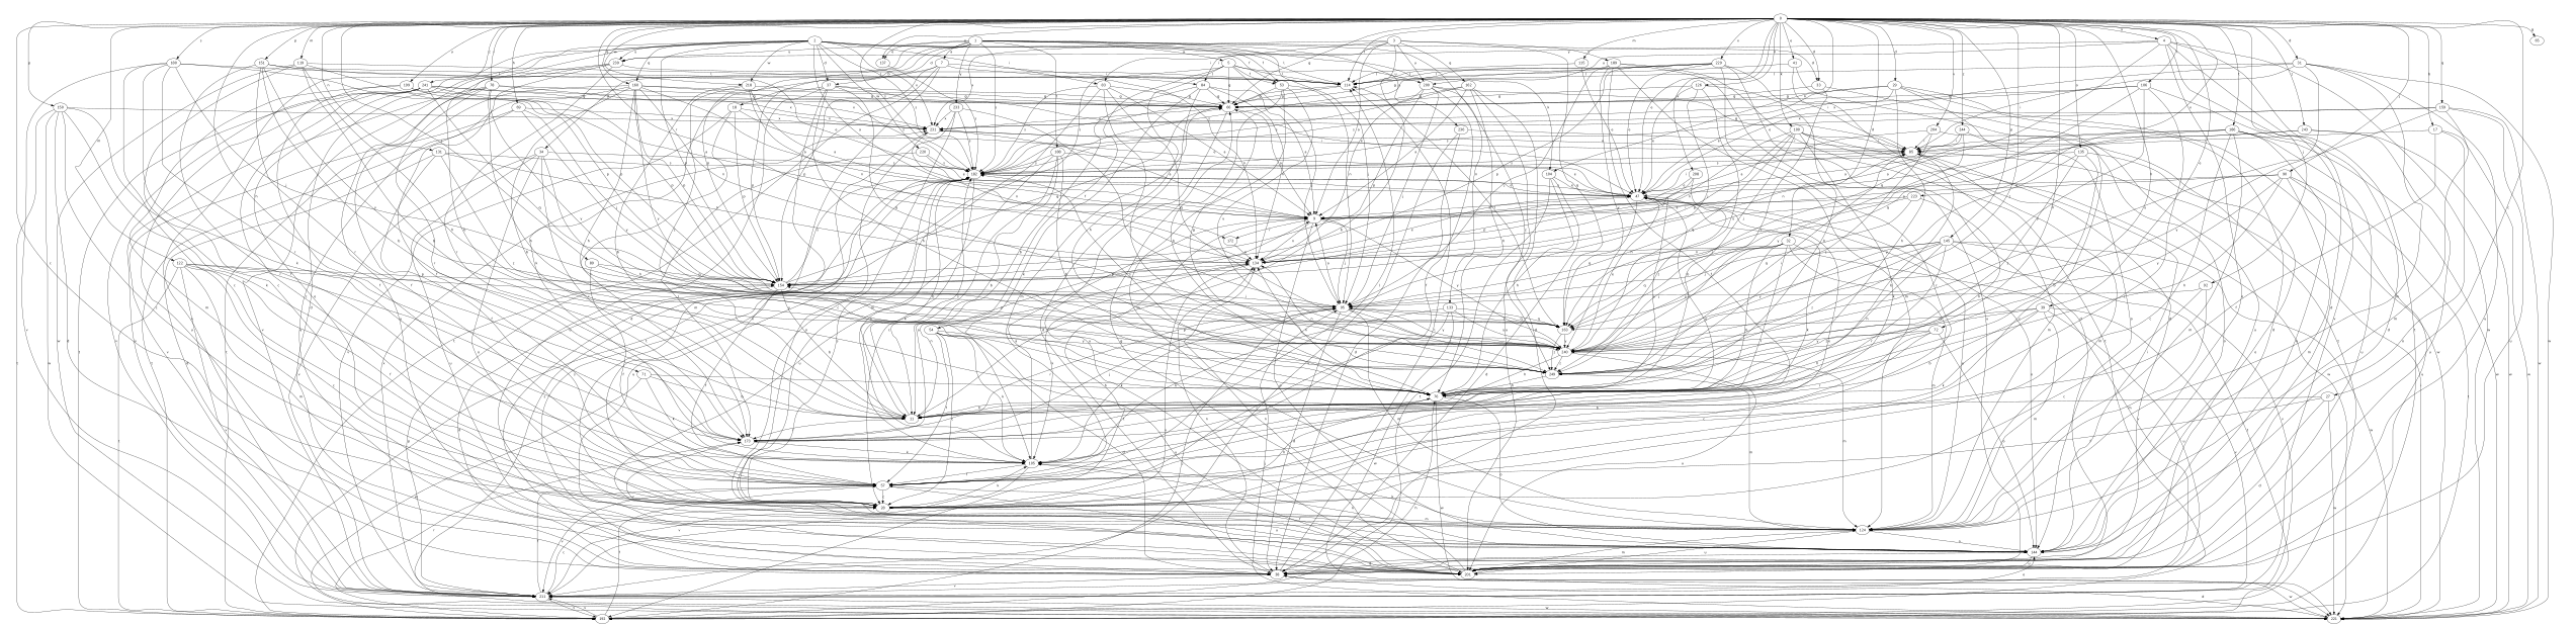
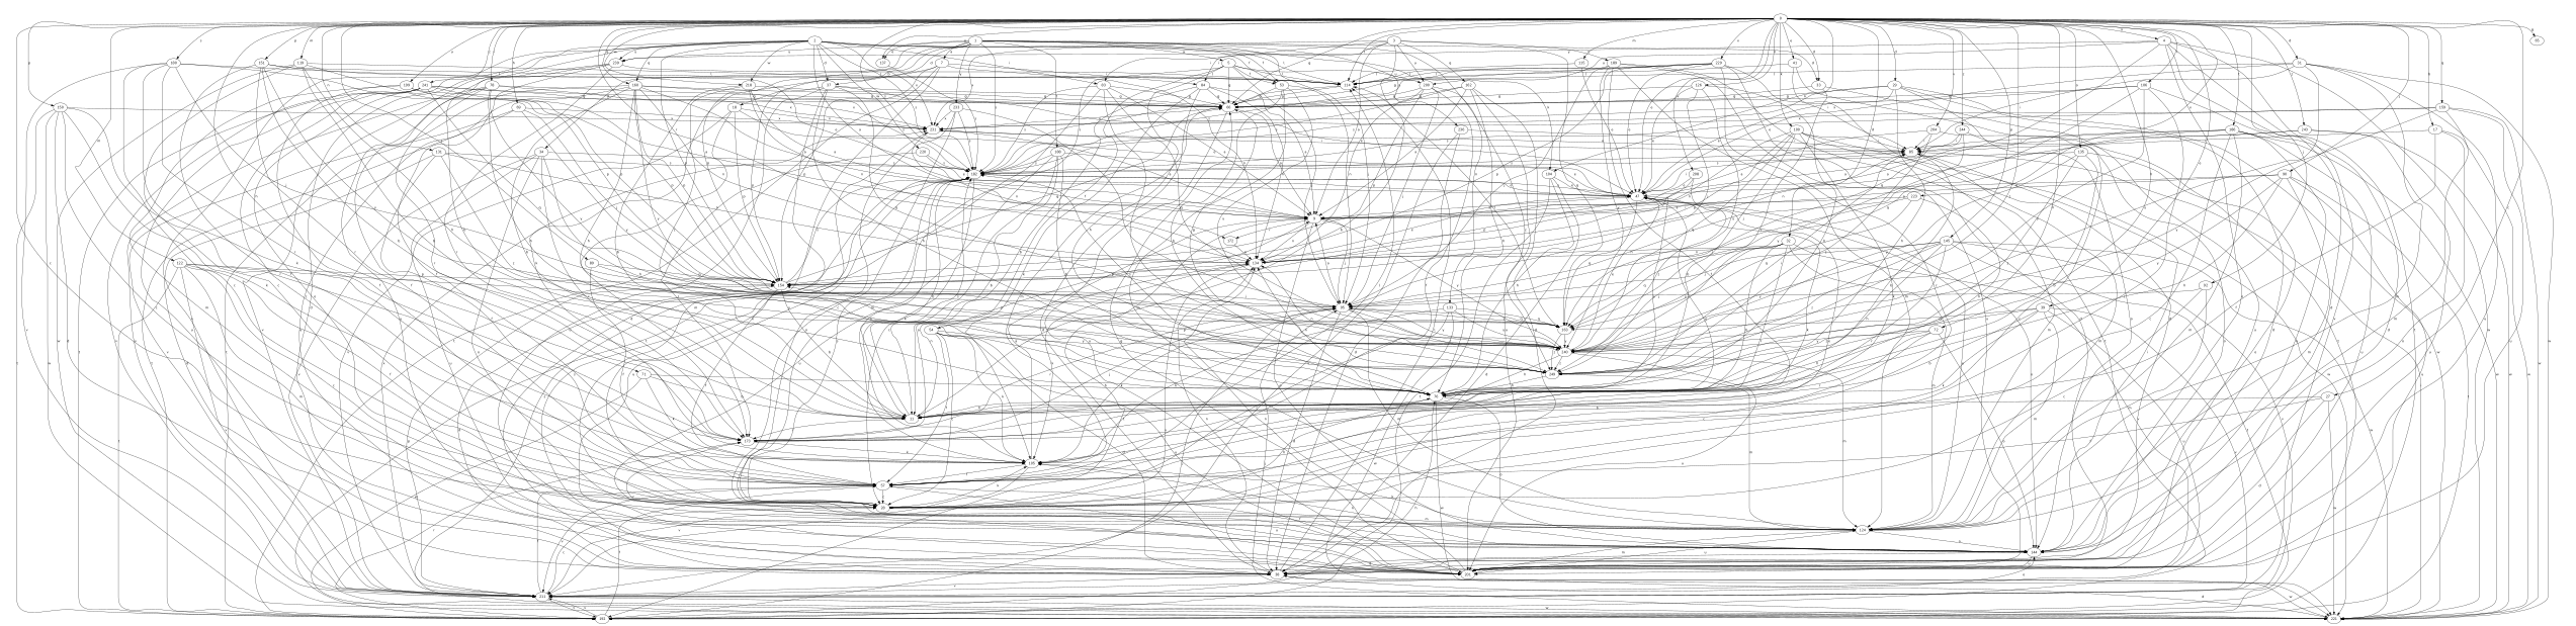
  strict digraph {
    fontname=Nunito
    node [fontname=Nunito]
    edge [fontname=Nunito]
    0
    4
    17
    27
    28
    29
    31
    32
    33
    39
    41
    47
    65
    66
    69
    71
    72
    76
    78
    89
    90
    92
    100
    104
    106
    114
    115
    119
    122
    126
    131
    135
    137
    145
    150
    151
    159
    160
    172
    180
    182
    186
    199
    204
    208
    218
    223
    229
    241
    243
    244
    249
    239
    38
    144
    211
    163
    200
    192
    221
    57
    85
    n63 [label=11]
    231
    105
    124
    240
    201
    134
    173
    9
    95
    154
    1
    5
    7
    18
    34
    37
    53
    133
    188
    233
    236
    54
    84
    2
    83
    220
    3
    162
    189
    0 -> 4 [label=a]
    0 -> 17 [label=b]
    0 -> 27 [label=c]
    0 -> 28 [label=c]
    0 -> 29 [label=d]
    0 -> 31 [label=d]
    0 -> 32 [label=d]
    0 -> 33 [label=d]
    0 -> 39 [label=e]
    0 -> 41 [label=e]
    0 -> 47 [label=e]
    0 -> 65 [label=g]
    0 -> 66 [label=g]
    0 -> 69 [label=h]
    0 -> 71 [label=h]
    0 -> 72 [label=h]
    0 -> 76 [label=h]
    0 -> 78 [label=i]
    0 -> 89 [label=j]
    0 -> 90 [label=j]
    0 -> 92 [label=j]
    0 -> 100 [label=k]
    0 -> 104 [label=k]
    0 -> 106 [label=l]
    0 -> 114 [label=l]
    0 -> 115 [label=m]
    0 -> 119 [label=m]
    0 -> 122 [label=m]
    0 -> 126 [label=n]
    0 -> 131 [label=n]
    0 -> 135 [label=o]
    0 -> 137 [label=o]
    0 -> 145 [label=p]
    0 -> 150 [label=p]
    0 -> 151 [label=p]
    0 -> 159 [label=q]
    0 -> 160 [label=q]
    0 -> 172 [label=r]
    0 -> 180 [label=s]
    0 -> 182 [label=s]
    0 -> 186 [label=t]
    0 -> 199 [label=u]
    0 -> 204 [label=v]
    0 -> 208 [label=v]
    0 -> 218 [label=w]
    0 -> 223 [label=x]
    0 -> 229 [label=x]
    0 -> 241 [label=z]
    0 -> 243 [label=z]
    0 -> 244 [label=z]
    0 -> 249 [label=z]
    4 -> 239 [label=y]
    4 -> 38 [label=d]
    4 -> 144 [label=o]
    4 -> 211 [label=v]
    4 -> 163 [label=q]
    4 -> 200 [label=u]
    4 -> 192 [label=t]
    4 -> 221 [label=w]
    17 -> 144 [label=o]
    17 -> 221 [label=w]
    17 -> 57 [label=f]
    17 -> 85 [label=i]
    27 -> 38 [label=d]
    27 -> 221 [label=w]
    27 -> 57 [label=f]
    27 -> n63 [label=b]
    28 -> 76 [label=h]
    28 -> 182 [label=s]
    28 -> 231 [label=x]
    28 -> 105 [label=k]
    28 -> 124 [label=m]
    29 -> 47 [label=e]
    29 -> 66 [label=g]
    29 -> 76 [label=h]
    29 -> 182 [label=s]
    29 -> 38 [label=d]
    29 -> 144 [label=o]
    29 -> 221 [label=w]
    31 -> 47 [label=e]
    31 -> 114 [label=l]
    31 -> 221 [label=w]
    31 -> 85 [label=i]
    31 -> 124 [label=m]
    31 -> 240 [label=y]
    31 -> 201 [label=u]
    32 -> 211 [label=v]
    32 -> 163 [label=q]
    32 -> n63 [label=b]
    32 -> 124 [label=m]
    32 -> 240 [label=y]
    32 -> 134 [label=n]
    32 -> 173 [label=r]
    33 -> 66 [label=g]
    33 -> 249 [label=z]
    33 -> 201 [label=u]
    39 -> 249 [label=z]
    39 -> 211 [label=v]
    39 -> 163 [label=q]
    39 -> n63 [label=b]
    39 -> 105 [label=k]
    39 -> 124 [label=m]
    39 -> 201 [label=u]
    41 -> 114 [label=l]
    41 -> 38 [label=d]
    41 -> 192 [label=t]
    47 -> 182 [label=s]
    47 -> 144 [label=o]
    47 -> 163 [label=q]
    47 -> 85 [label=i]
    47 -> 105 [label=k]
    47 -> 9 [label=a]
    66 -> 231 [label=x]
    66 -> 201 [label=u]
    66 -> 9 [label=a]
    69 -> 211 [label=v]
    69 -> 192 [label=t]
    69 -> 231 [label=x]
    69 -> 240 [label=y]
    69 -> 95 [label=j]
    71 -> 76 [label=h]
    71 -> 221 [label=w]
    71 -> n63 [label=b]
    71 -> 105 [label=k]
    72 -> 28 [label=c]
    72 -> 76 [label=h]
    72 -> 144 [label=o]
    72 -> 240 [label=y]
    72 -> 173 [label=r]
    76 -> 47 [label=e]
    76 -> 144 [label=o]
    76 -> 221 [label=w]
    76 -> n63 [label=b]
    76 -> 134 [label=n]
    78 -> 66 [label=g]
    78 -> 76 [label=h]
    78 -> 211 [label=v]
    78 -> 57 [label=f]
    78 -> 231 [label=x]
    78 -> 240 [label=y]
    78 -> 173 [label=r]
    89 -> 57 [label=f]
    89 -> 240 [label=y]
    89 -> 154 [label=p]
    90 -> 47 [label=e]
    90 -> 76 [label=h]
    90 -> 192 [label=t]
    90 -> 124 [label=m]
    90 -> 240 [label=y]
    90 -> 201 [label=u]
    90 -> 9 [label=a]
    92 -> 28 [label=c]
    92 -> 124 [label=m]
    92 -> 95 [label=j]
    100 -> 163 [label=q]
    100 -> 221 [label=w]
    100 -> 85 [label=i]
    100 -> n63 [label=b]
    100 -> 105 [label=k]
    100 -> 124 [label=m]
    100 -> 134 [label=n]
    100 -> 154 [label=p]
    104 -> 47 [label=e]
    104 -> 76 [label=h]
    104 -> 38 [label=d]
    104 -> 192 [label=t]
    106 -> 28 [label=c]
    106 -> 66 [label=g]
    106 -> 38 [label=d]
    106 -> 163 [label=q]
    106 -> 231 [label=x]
    106 -> 240 [label=y]
    114 -> 66 [label=g]
    114 -> 182 [label=s]
    115 -> 47 [label=e]
    115 -> 114 [label=l]
    119 -> 28 [label=c]
    119 -> 76 [label=h]
    119 -> 114 [label=l]
    119 -> 221 [label=w]
    119 -> n63 [label=b]
    119 -> 154 [label=p]
    122 -> 28 [label=c]
    122 -> 211 [label=v]
    122 -> 192 [label=t]
    122 -> 57 [label=f]
    122 -> 124 [label=m]
    122 -> 240 [label=y]
    122 -> 154 [label=p]
    126 -> 47 [label=e]
    126 -> 66 [label=g]
    126 -> 76 [label=h]
    126 -> 240 [label=y]
    126 -> 95 [label=j]
    131 -> 182 [label=s]
    131 -> 249 [label=z]
    131 -> 38 [label=d]
    131 -> 57 [label=f]
    131 -> 134 [label=n]
    135 -> 182 [label=s]
    135 -> 249 [label=z]
    135 -> 144 [label=o]
    135 -> n63 [label=b]
    135 -> 240 [label=y]
    137 -> 182 [label=s]
    145 -> 76 [label=h]
    145 -> 249 [label=z]
    145 -> 211 [label=v]
    145 -> 192 [label=t]
    145 -> 221 [label=w]
    145 -> 240 [label=y]
    145 -> 134 [label=n]
    145 -> 173 [label=r]
    145 -> 95 [label=j]
    150 -> 28 [label=c]
    150 -> 38 [label=d]
    150 -> 192 [label=t]
    150 -> 221 [label=w]
    150 -> 231 [label=x]
    150 -> 105 [label=k]
    150 -> 173 [label=r]
    151 -> 47 [label=e]
    151 -> 114 [label=l]
    151 -> 57 [label=f]
    151 -> n63 [label=b]
    151 -> 240 [label=y]
    151 -> 173 [label=r]
    159 -> 182 [label=s]
    159 -> 221 [label=w]
    159 -> 231 [label=x]
    159 -> 124 [label=m]
    159 -> 240 [label=y]
    159 -> 201 [label=u]
    160 -> 66 [label=g]
    160 -> 76 [label=h]
    160 -> 182 [label=s]
    160 -> 192 [label=t]
    160 -> n63 [label=b]
    160 -> 240 [label=y]
    160 -> 201 [label=u]
    160 -> 134 [label=n]
    160 -> 9 [label=a]
    160 -> 154 [label=p]
    172 -> 134 [label=n]
    180 -> 28 [label=c]
    180 -> 114 [label=l]
    180 -> 211 [label=v]
    180 -> 105 [label=k]
    180 -> 173 [label=r]
    180 -> 95 [label=j]
    180 -> 154 [label=p]
    182 -> 47 [label=e]
    182 -> n63 [label=b]
    182 -> 105 [label=k]
    182 -> 201 [label=u]
    186 -> 28 [label=c]
    186 -> 144 [label=o]
    186 -> 221 [label=w]
    186 -> 85 [label=i]
    186 -> 124 [label=m]
    186 -> 201 [label=u]
    186 -> 9 [label=a]
    186 -> 95 [label=j]
    199 -> 66 [label=g]
    199 -> 57 [label=f]
    199 -> 124 [label=m]
    199 -> 154 [label=p]
    204 -> 249 [label=z]
    204 -> 144 [label=o]
    204 -> 85 [label=i]
    204 -> 9 [label=a]
    208 -> 47 [label=e]
    208 -> 249 [label=z]
    208 -> 154 [label=p]
    218 -> 66 [label=g]
    218 -> 249 [label=z]
    218 -> n63 [label=b]
    218 -> 134 [label=n]
    218 -> 9 [label=a]
    223 -> 76 [label=h]
    223 -> 163 [label=q]
    223 -> 9 [label=a]
    223 -> 95 [label=j]
    229 -> 28 [label=c]
    229 -> 47 [label=e]
    229 -> 66 [label=g]
    229 -> 114 [label=l]
    229 -> 182 [label=s]
    229 -> 38 [label=d]
    229 -> 85 [label=i]
    229 -> 154 [label=p]
    241 -> 28 [label=c]
    241 -> 66 [label=g]
    241 -> 211 [label=v]
    241 -> 163 [label=q]
    241 -> 192 [label=t]
    241 -> 231 [label=x]
    241 -> 201 [label=u]
    241 -> 9 [label=a]
    243 -> 221 [label=w]
    243 -> 85 [label=i]
    243 -> 201 [label=u]
    243 -> 134 [label=n]
    244 -> 28 [label=c]
    244 -> 85 [label=i]
    244 -> 240 [label=y]
    244 -> 9 [label=a]
    249 -> 76 [label=h]
    249 -> 182 [label=s]
    249 -> 85 [label=i]
    249 -> 124 [label=m]
    249 -> 134 [label=n]
    249 -> 154 [label=p]
    239 -> 114 [label=l]
    239 -> 211 [label=v]
    239 -> 57 [label=f]
    239 -> 201 [label=u]
    239 -> 173 [label=r]
    38 -> 114 [label=l]
    38 -> 182 [label=s]
    38 -> 211 [label=v]
    38 -> 221 [label=w]
    38 -> 134 [label=n]
    144 -> 38 [label=d]
    144 -> 57 [label=f]
    144 -> 85 [label=i]
    144 -> 105 [label=k]
    144 -> 201 [label=u]
    144 -> 173 [label=r]
    211 -> 28 [label=c]
    211 -> 144 [label=o]
    211 -> 192 [label=t]
    211 -> 221 [label=w]
    211 -> 57 [label=f]
    211 -> 231 [label=x]
    211 -> 154 [label=p]
    163 -> 114 [label=l]
    163 -> 249 [label=z]
    163 -> 240 [label=y]
    163 -> 95 [label=j]
-   200 -> 85 [label=g]
+   200 -> 66 [label=g]
    200 -> 249 [label=z]
    200 -> 57 [label=f]
    200 -> 134 [label=n]
    200 -> 95 [label=j]
    200 -> 154 [label=p]
    192 -> 76 [label=h]
    192 -> 211 [label=v]
    192 -> 57 [label=f]
    192 -> 173 [label=r]
    192 -> 95 [label=j]
    221 -> 182 [label=s]
    221 -> 38 [label=d]
    221 -> 85 [label=i]
    221 -> 95 [label=j]
    57 -> 28 [label=c]
    57 -> 47 [label=e]
    57 -> 66 [label=m]
    57 -> 114 [label=l]
    57 -> 211 [label=v]
    57 -> 201 [label=u]
    85 -> 182 [label=s]
    85 -> n63 [label=b]
    85 -> 231 [label=x]
    85 -> 124 [label=m]
    n63 -> 182 [label=s]
    n63 -> 134 [label=n]
    n63 -> 173 [label=r]
    231 -> 85 [label=i]
    231 -> 134 [label=n]
    231 -> 9 [label=a]
    105 -> 182 [label=s]
    105 -> 211 [label=v]
    105 -> 57 [label=f]
    105 -> 9 [label=a]
    124 -> 47 [label=e]
    124 -> 144 [label=o]
    124 -> 105 [label=k]
    124 -> 201 [label=u]
    240 -> 47 [label=e]
    240 -> 66 [label=g]
    240 -> 76 [label=h]
    240 -> 249 [label=z]
    240 -> 124 [label=m]
    240 -> 201 [label=u]
    201 -> 66 [label=g]
    201 -> 124 [label=m]
    201 -> 134 [label=n]
    134 -> 47 [label=e]
    134 -> 211 [label=v]
    134 -> 85 [label=i]
    134 -> 105 [label=k]
    134 -> 154 [label=p]
    173 -> 47 [label=e]
    173 -> 105 [label=k]
    173 -> 9 [label=a]
    173 -> 95 [label=j]
    9 -> 172 [label=r]
    9 -> 144 [label=o]
    9 -> 192 [label=t]
    9 -> 240 [label=y]
    9 -> 134 [label=n]
    9 -> 95 [label=j]
    95 -> 249 [label=z]
    95 -> 38 [label=d]
    95 -> 163 [label=q]
    95 -> 105 [label=k]
    95 -> 124 [label=m]
    95 -> 240 [label=y]
    95 -> 173 [label=r]
    95 -> 9 [label=a]
    154 -> 66 [label=g]
    154 -> 182 [label=s]
    154 -> 38 [label=d]
    154 -> 57 [label=f]
    154 -> n63 [label=b]
    154 -> 95 [label=j]
    1 -> 33 [label=d]
    1 -> 137 [label=o]
    1 -> 182 [label=s]
    1 -> 239 [label=y]
    1 -> 95 [label=j]
    1 -> 154 [label=p]
    1 -> 5 [label=a]
    1 -> 7 [label=a]
    1 -> 18 [label=b]
    1 -> 34 [label=d]
    1 -> 37 [label=d]
    1 -> 53 [label=f]
    1 -> 133 [label=n]
    1 -> 188 [label=t]
    1 -> 233 [label=y]
    1 -> 236 [label=y]
    5 -> 66 [label=g]
    5 -> 76 [label=h]
    5 -> 114 [label=l]
    5 -> 200 [label=u]
    5 -> 192 [label=t]
    5 -> 95 [label=j]
    5 -> 53 [label=f]
    5 -> 54 [label=f]
    7 -> 38 [label=d]
    7 -> 192 [label=t]
    7 -> 105 [label=k]
    7 -> 134 [label=n]
    7 -> 154 [label=p]
    7 -> 84 [label=i]
    18 -> 47 [label=e]
    18 -> 211 [label=v]
    18 -> 231 [label=x]
    18 -> 173 [label=r]
    18 -> 154 [label=p]
    34 -> 76 [label=h]
    34 -> 182 [label=s]
    34 -> 144 [label=o]
    34 -> 211 [label=v]
    34 -> 201 [label=u]
    34 -> 173 [label=r]
    37 -> 47 [label=e]
    37 -> 66 [label=g]
    37 -> 76 [label=h]
    37 -> 163 [label=q]
    37 -> 124 [label=m]
    37 -> 201 [label=u]
    37 -> 154 [label=p]
    53 -> 66 [label=g]
    53 -> 76 [label=h]
    53 -> 124 [label=m]
    53 -> 240 [label=y]
    53 -> 95 [label=j]
    133 -> 28 [label=c]
    133 -> 163 [label=q]
    133 -> 221 [label=w]
    133 -> 105 [label=k]
    133 -> 240 [label=y]
    188 -> 28 [label=c]
    188 -> 47 [label=e]
    188 -> 76 [label=h]
    188 -> 182 [label=s]
    188 -> n63 [label=b]
    188 -> 201 [label=u]
    233 -> 28 [label=c]
    233 -> 182 [label=s]
    233 -> 144 [label=o]
    233 -> 231 [label=x]
    233 -> 95 [label=j]
    236 -> 38 [label=d]
    236 -> 211 [label=v]
    236 -> 85 [label=i]
    54 -> 28 [label=c]
    54 -> 38 [label=d]
    54 -> 57 [label=f]
    54 -> 105 [label=k]
    54 -> 240 [label=y]
    54 -> 201 [label=u]
    84 -> 66 [label=g]
    84 -> 38 [label=d]
    84 -> n63 [label=b]
    84 -> 105 [label=k]
    84 -> 134 [label=n]
    84 -> 9 [label=a]
    2 -> 104 [label=k]
    2 -> 114 [label=l]
    2 -> 160 [label=q]
    2 -> 182 [label=s]
    2 -> 218 [label=w]
    2 -> 239 [label=y]
    2 -> 38 [label=d]
    2 -> 144 [label=o]
    2 -> 211 [label=v]
    2 -> n63 [label=b]
    2 -> 231 [label=x]
    2 -> 9 [label=a]
    2 -> 154 [label=p]
    2 -> 37 [label=d]
    2 -> 53 [label=f]
    2 -> 83 [label=i]
    2 -> 220 [label=w]
    83 -> 66 [label=g]
    83 -> 182 [label=s]
    83 -> 249 [label=z]
    83 -> 163 [label=q]
    83 -> 124 [label=m]
    83 -> 9 [label=a]
    220 -> 47 [label=e]
    220 -> 182 [label=s]
    220 -> 173 [label=r]
    3 -> 163 [label=q]
    3 -> 200 [label=u]
    3 -> n63 [label=b]
    3 -> 231 [label=x]
    3 -> 9 [label=a]
    3 -> 84 [label=i]
    3 -> 83 [label=i]
    3 -> 162 [label=q]
    3 -> 189 [label=t]
    162 -> 66 [label=g]
    162 -> 76 [label=h]
    162 -> 182 [label=s]
    162 -> 38 [label=d]
    162 -> 201 [label=u]
    162 -> 9 [label=a]
    189 -> 114 [label=l]
    189 -> 192 [label=t]
    189 -> 57 [label=f]
    189 -> 124 [label=m]
    189 -> 240 [label=y]
    189 -> 201 [label=u]
    189 -> 95 [label=j]
  }
